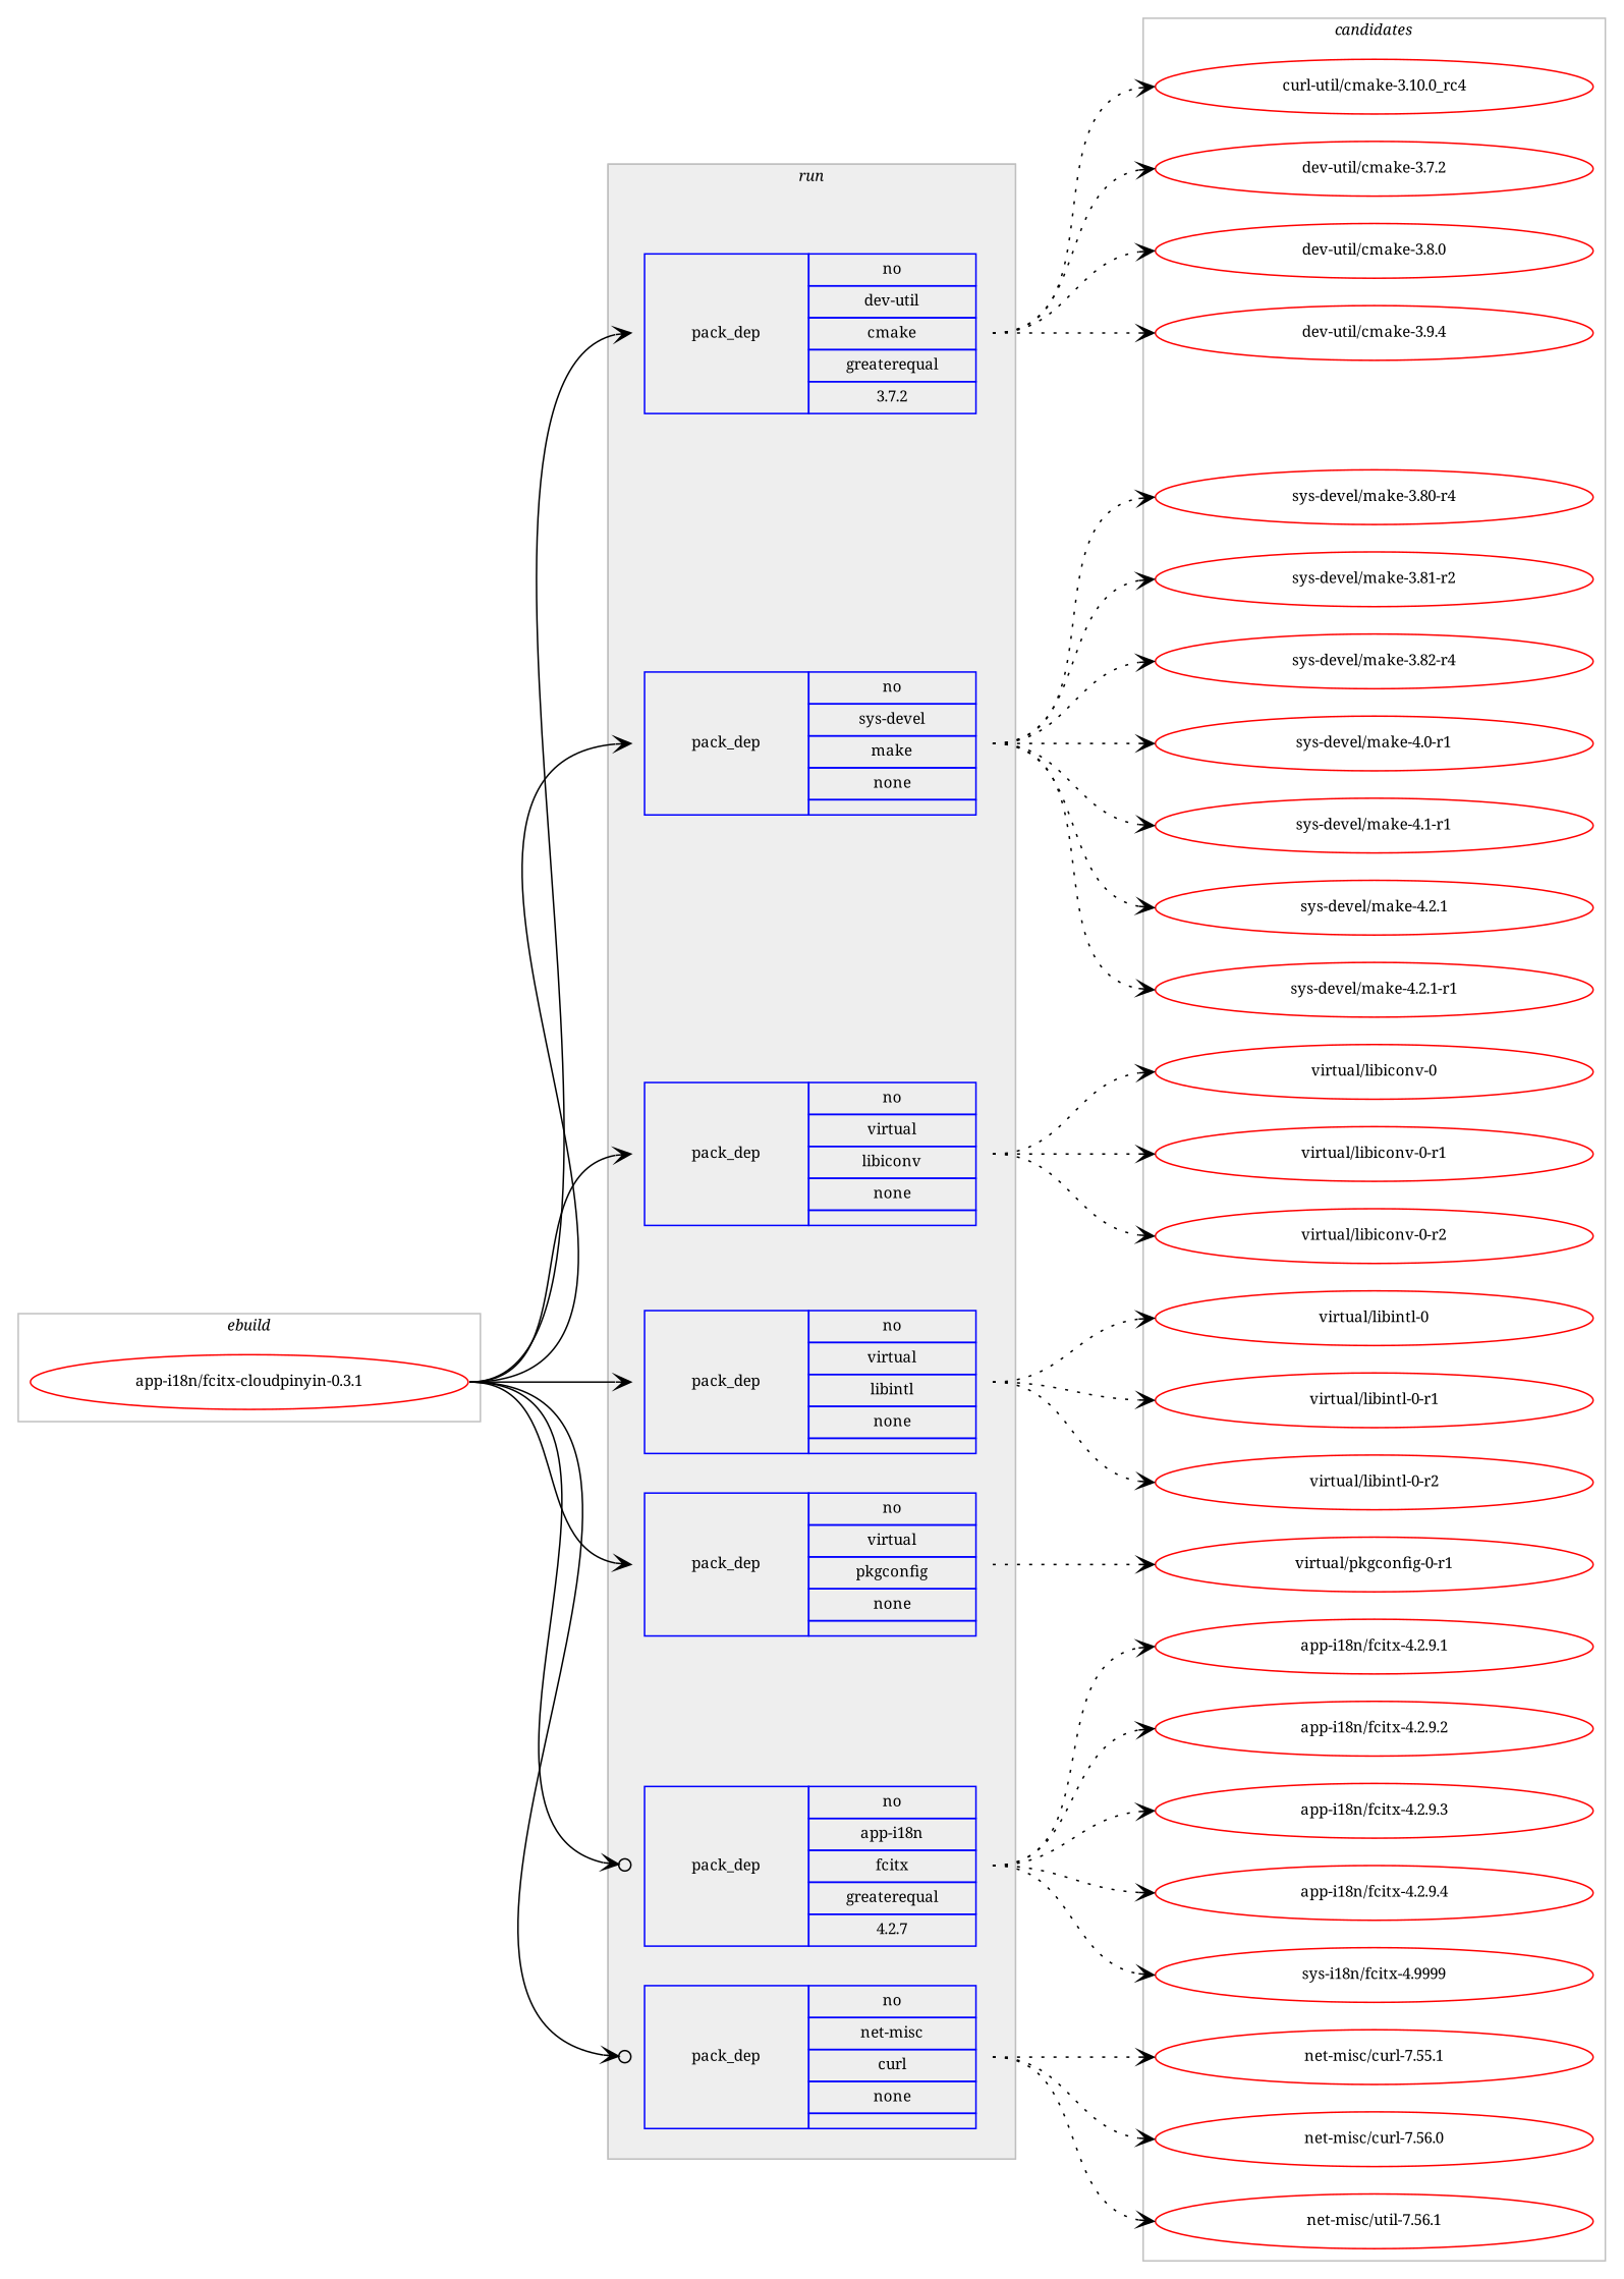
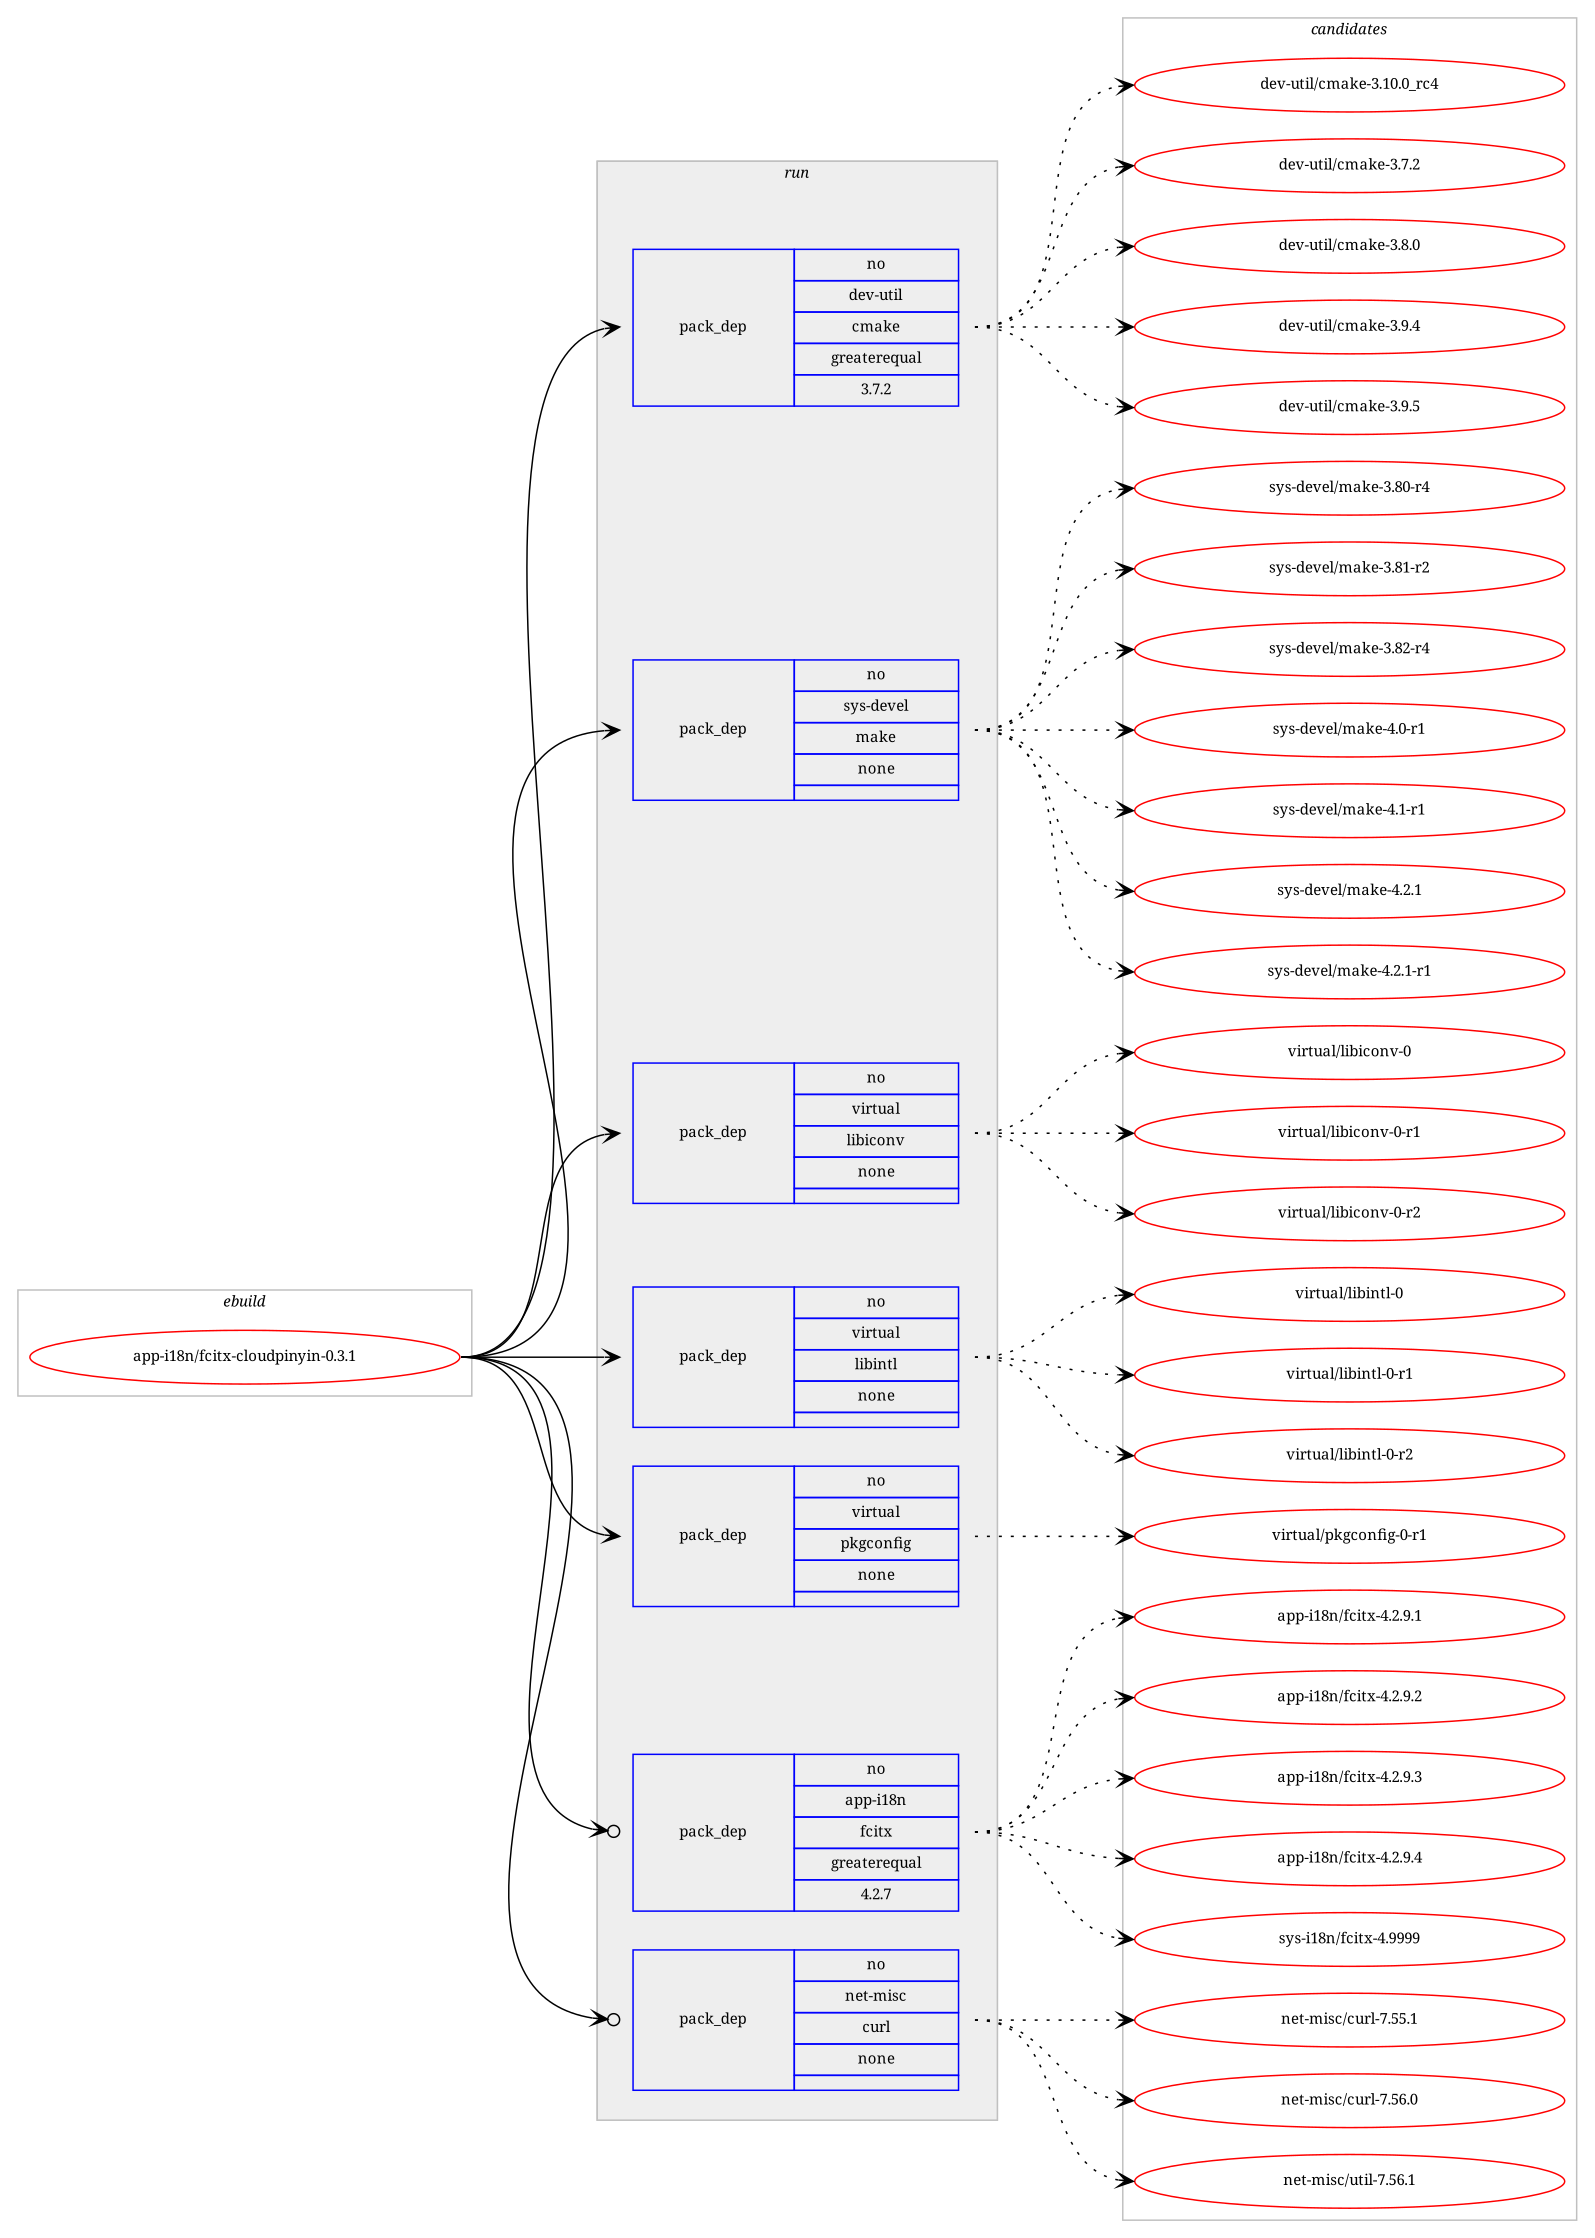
  digraph {
    compound=true
    concentrate=true
    fontname="Noto Serif"
    fontsize=10
    newrank=true
    rankdir=LR
    ranksep=1.5
    node [color=red fontname="Noto Serif" fontsize=10]
    edge [arrowhead=vee fontname="Noto Serif" headport=w style=dotted tailport=e weight=100]
    n1 [label="app-i18n/fcitx-cloudpinyin-0.3.1" width=4]
    n2 [color=blue label=<<TABLE BORDER="0" CELLBORDER="1" CELLSPACING="0" CELLPADDING="4" WIDTH="220"><TR><TD ROWSPAN="6" CELLPADDING="30">pack_dep</TD></TR><TR><TD WIDTH="110">no</TD></TR><TR><TD>dev-util</TD></TR><TR><TD>cmake</TD></TR><TR><TD>greaterequal</TD></TR><TR><TD>3.7.2</TD></TR></TABLE>> shape=none]
    n3 [color=blue label=<<TABLE BORDER="0" CELLBORDER="1" CELLSPACING="0" CELLPADDING="4" WIDTH="220"><TR><TD ROWSPAN="6" CELLPADDING="30">pack_dep</TD></TR><TR><TD WIDTH="110">no</TD></TR><TR><TD>sys-devel</TD></TR><TR><TD>make</TD></TR><TR><TD>none</TD></TR><TR><TD></TD></TR></TABLE>> shape=none]
    n4 [color=blue label=<<TABLE BORDER="0" CELLBORDER="1" CELLSPACING="0" CELLPADDING="4" WIDTH="220"><TR><TD ROWSPAN="6" CELLPADDING="30">pack_dep</TD></TR><TR><TD WIDTH="110">no</TD></TR><TR><TD>virtual</TD></TR><TR><TD>libiconv</TD></TR><TR><TD>none</TD></TR><TR><TD></TD></TR></TABLE>> shape=none]
    n5 [color=blue label=<<TABLE BORDER="0" CELLBORDER="1" CELLSPACING="0" CELLPADDING="4" WIDTH="220"><TR><TD ROWSPAN="6" CELLPADDING="30">pack_dep</TD></TR><TR><TD WIDTH="110">no</TD></TR><TR><TD>virtual</TD></TR><TR><TD>libintl</TD></TR><TR><TD>none</TD></TR><TR><TD></TD></TR></TABLE>> shape=none]
    n6 [color=blue label=<<TABLE BORDER="0" CELLBORDER="1" CELLSPACING="0" CELLPADDING="4" WIDTH="220"><TR><TD ROWSPAN="6" CELLPADDING="30">pack_dep</TD></TR><TR><TD WIDTH="110">no</TD></TR><TR><TD>virtual</TD></TR><TR><TD>pkgconfig</TD></TR><TR><TD>none</TD></TR><TR><TD></TD></TR></TABLE>> shape=none]
    n7 [color=blue label=<<TABLE BORDER="0" CELLBORDER="1" CELLSPACING="0" CELLPADDING="4" WIDTH="220"><TR><TD ROWSPAN="6" CELLPADDING="30">pack_dep</TD></TR><TR><TD WIDTH="110">no</TD></TR><TR><TD>app-i18n</TD></TR><TR><TD>fcitx</TD></TR><TR><TD>greaterequal</TD></TR><TR><TD>4.2.7</TD></TR></TABLE>> shape=none]
    n8 [color=blue label=<<TABLE BORDER="0" CELLBORDER="1" CELLSPACING="0" CELLPADDING="4" WIDTH="220"><TR><TD ROWSPAN="6" CELLPADDING="30">pack_dep</TD></TR><TR><TD WIDTH="110">no</TD></TR><TR><TD>net-misc</TD></TR><TR><TD>curl</TD></TR><TR><TD>none</TD></TR><TR><TD></TD></TR></TABLE>> shape=none]
-   n9 [label="curl-util/cmake-3.10.0_rc4" width=4]
+   n9 [label="dev-util/cmake-3.10.0_rc4" width=4]
    n10 [label="dev-util/cmake-3.7.2" width=4]
    n11 [label="dev-util/cmake-3.8.0" width=4]
    n12 [label="dev-util/cmake-3.9.4" width=4]
+   n13 [label="dev-util/cmake-3.9.5" width=4]
    n14 [label="sys-devel/make-3.80-r4" width=4]
    n15 [label="sys-devel/make-3.81-r2" width=4]
    n16 [label="sys-devel/make-3.82-r4" width=4]
    n17 [label="sys-devel/make-4.0-r1" width=4]
    n18 [label="sys-devel/make-4.1-r1" width=4]
    n19 [label="sys-devel/make-4.2.1" width=4]
    n20 [label="sys-devel/make-4.2.1-r1" width=4]
    n21 [label="virtual/libiconv-0" width=4]
    n22 [label="virtual/libiconv-0-r1" width=4]
    n23 [label="virtual/libiconv-0-r2" width=4]
    n24 [label="virtual/libintl-0" width=4]
    n25 [label="virtual/libintl-0-r1" width=4]
    n26 [label="virtual/libintl-0-r2" width=4]
    n27 [label="virtual/pkgconfig-0-r1" width=4]
    n28 [label="app-i18n/fcitx-4.2.9.1" width=4]
    n29 [label="app-i18n/fcitx-4.2.9.2" width=4]
    n30 [label="app-i18n/fcitx-4.2.9.3" width=4]
    n31 [label="app-i18n/fcitx-4.2.9.4" width=4]
    n32 [label="sys-i18n/fcitx-4.9999" width=4]
    n33 [label="net-misc/curl-7.55.1" width=4]
    n34 [label="net-misc/curl-7.56.0" width=4]
    n35 [label="net-misc/util-7.56.1" width=4]
    subgraph cluster_1 {
      color=gray
      label=<<i>ebuild</i>>
      rank=same
      n1
    }
    subgraph cluster_2 {
      color=gray
      label=<<i>dependencies</i>>
      subgraph cluster_3 {
        color=gray
        fillcolor="#eeeeee"
        label=<<i>compile</i>>
        style=filled
        subgraph sub_4 {
          color=gray
          fillcolor="#eeeeee"
          label=<<i>compile</i>>
          style=filled
          n2
        }
        subgraph sub_5 {
          color=gray
          fillcolor="#eeeeee"
          label=<<i>compile</i>>
          style=filled
          n3
        }
        subgraph sub_6 {
          color=gray
          fillcolor="#eeeeee"
          label=<<i>compile</i>>
          style=filled
          n4
        }
        subgraph sub_7 {
          color=gray
          fillcolor="#eeeeee"
          label=<<i>compile</i>>
          style=filled
          n5
        }
        subgraph sub_8 {
          color=gray
          fillcolor="#eeeeee"
          label=<<i>compile</i>>
          style=filled
          n6
        }
      }
      subgraph cluster_9 {
        color=gray
        fillcolor="#eeeeee"
        label=<<i>compile and run</i>>
        style=filled
        subgraph sub_10 {
          color=gray
          fillcolor="#eeeeee"
          label=<<i>compile and run</i>>
          style=filled
          n7
        }
        subgraph sub_11 {
          color=gray
          fillcolor="#eeeeee"
          label=<<i>compile and run</i>>
          style=filled
          n8
        }
      }
      subgraph cluster_12 {
        color=gray
        fillcolor="#eeeeee"
        label=<<i>run</i>>
        style=filled
      }
    }
    subgraph cluster_13 {
      color=gray
      label=<<i>candidates</i>>
      rank=same
      subgraph sub_14 {
        color=black
        label=<<i>candidates</i>>
        nodesep=1
        rank=same
        n9
        n10
        n11
        n12
+       n13
      }
      subgraph sub_15 {
        color=black
        label=<<i>candidates</i>>
        nodesep=1
        rank=same
        n14
        n15
        n16
        n17
        n18
        n19
        n20
      }
      subgraph sub_16 {
        color=black
        label=<<i>candidates</i>>
        nodesep=1
        rank=same
        n21
        n22
        n23
      }
      subgraph sub_17 {
        color=black
        label=<<i>candidates</i>>
        nodesep=1
        rank=same
        n24
        n25
        n26
      }
      subgraph sub_18 {
        color=black
        label=<<i>candidates</i>>
        nodesep=1
        rank=same
        n27
      }
      subgraph sub_19 {
        color=black
        label=<<i>candidates</i>>
        nodesep=1
        rank=same
        n28
        n29
        n30
        n31
        n32
      }
      subgraph sub_20 {
        color=black
        label=<<i>candidates</i>>
        nodesep=1
        rank=same
        n33
        n34
        n35
      }
    }
    n1 -> n2 [style=solid weight=20]
    n1 -> n3 [style=solid weight=20]
    n1 -> n4 [style=solid weight=20]
    n1 -> n5 [style=solid weight=20]
    n1 -> n6 [style=solid weight=20]
    n1 -> n7 [arrowhead=odotvee style=solid weight=20]
    n1 -> n8 [arrowhead=odotvee style=solid weight=20]
    n2 -> n9
    n2 -> n10
    n2 -> n11
    n2 -> n12
+   n2 -> n13
    n3 -> n14
    n3 -> n15
    n3 -> n16
    n3 -> n17
    n3 -> n18
    n3 -> n19
    n3 -> n20
    n4 -> n21
    n4 -> n22
    n4 -> n23
    n5 -> n24
    n5 -> n25
    n5 -> n26
    n6 -> n27
    n7 -> n28
    n7 -> n29
    n7 -> n30
    n7 -> n31
    n7 -> n32
    n8 -> n33
    n8 -> n34
    n8 -> n35
  }
